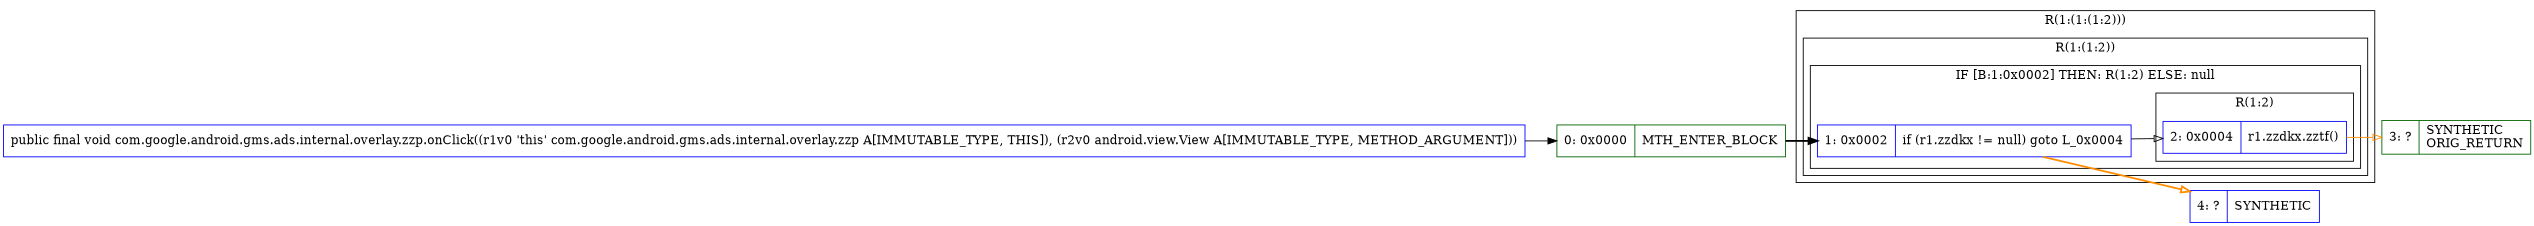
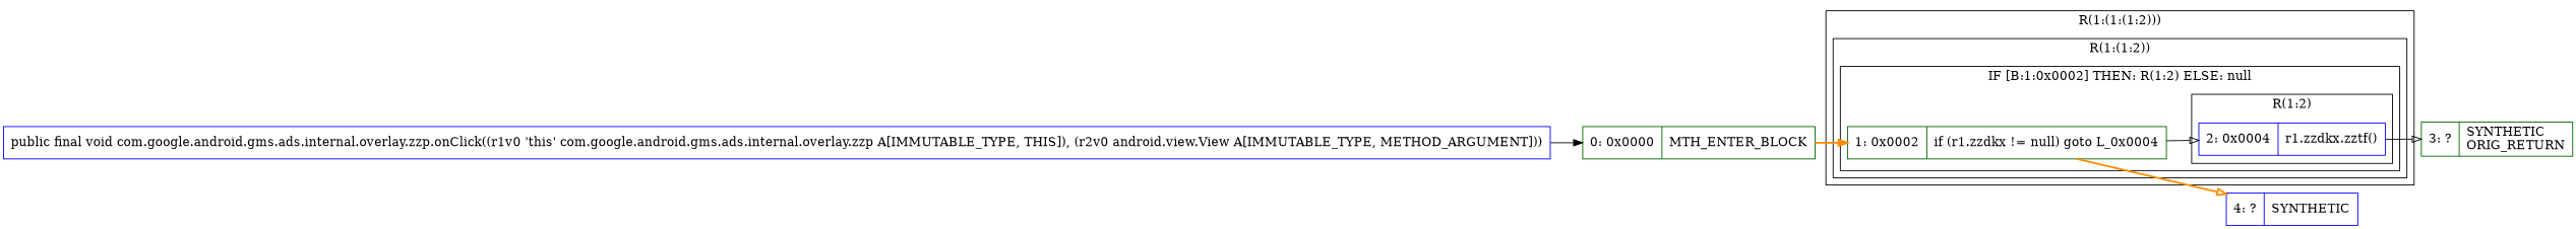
  digraph {
    rankdir=LR
    node [color=blue shape=record]
    edge [arrowhead=onormal color=darkorange style=solid]
    n1 [label="{2\:\ 0x0004|r1.zzdkx.zztf()\l}"]
-   n2 [label="{1\:\ 0x0002|if (r1.zzdkx != null) goto L_0x0004\l}"]
+   n2 [color=darkgreen label="{1\:\ 0x0002|if (r1.zzdkx != null) goto L_0x0004\l}"]
    n3 [color=darkgreen label="{3\:\ ?|SYNTHETIC\lORIG_RETURN\l}"]
    n4 [label="{4\:\ ?|SYNTHETIC\l}"]
    n5 [color=darkgreen label="{0\:\ 0x0000|MTH_ENTER_BLOCK\l}"]
    n6 [label="{public final void com.google.android.gms.ads.internal.overlay.zzp.onClick((r1v0 'this' com.google.android.gms.ads.internal.overlay.zzp A[IMMUTABLE_TYPE, THIS]), (r2v0 android.view.View A[IMMUTABLE_TYPE, METHOD_ARGUMENT])) }"]
    subgraph cluster_1 {
      label="R(1:(1:(1:2)))"
      subgraph cluster_2 {
        label="R(1:(1:2))"
        subgraph cluster_3 {
          label="IF [B:1:0x0002] THEN: R(1:2) ELSE: null"
          n2
          subgraph cluster_4 {
            label="R(1:2)"
            n1
          }
        }
      }
    }
-   n1 -> n3
+   n1 -> n3 [color=black]
    n2 -> n1 [color=black]
    n2 -> n4 [style=bold]
-   n5 -> n2 [arrowhead=normal color=black style=bold]
+   n5 -> n2 [arrowhead=normal style=bold]
    n6 -> n5 [arrowhead=normal color=black]
  }
